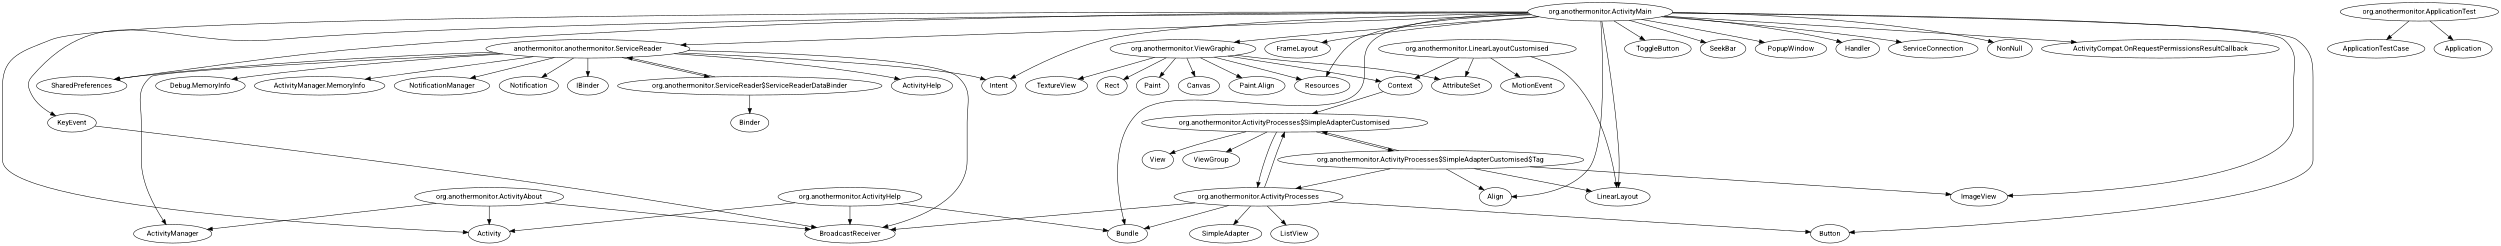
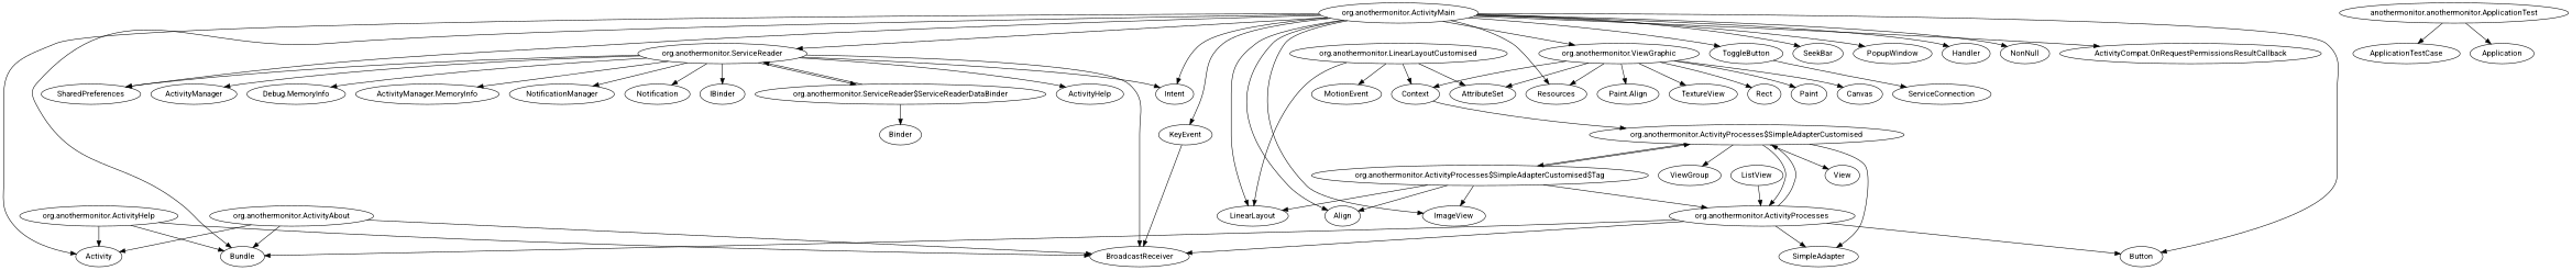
  digraph {
    fontname=Roboto
    node [fontname=Roboto]
    edge [fontname=Roboto]
    "org.anothermonitor.ActivityAbout"
    BroadcastReceiver
    Bundle
    Activity
    "org.anothermonitor.ActivityHelp"
    "org.anothermonitor.ActivityMain"
    SharedPreferences
-   FrameLayout
    LinearLayout
    n10 [label=Align]
    ImageView
    Resources
    Button
    ToggleButton
    "org.anothermonitor.ViewGraphic"
    SeekBar
    PopupWindow
-   "org.anothermonitor.ServiceReader" [label="anothermonitor.anothermonitor.ServiceReader"]
+   "org.anothermonitor.ServiceReader"
    Intent
    Handler
    ServiceConnection
    KeyEvent
    NonNull
    "ActivityCompat.OnRequestPermissionsResultCallback"
    Context
    AttributeSet
    Rect
    Paint
    Canvas
    "Paint.Align"
    TextureView
    ActivityManager
    "Debug.MemoryInfo"
    "ActivityManager.MemoryInfo"
    NotificationManager
    Notification
    IBinder
    "org.anothermonitor.ServiceReader$ServiceReaderDataBinder"
    n39 [label=ActivityHelp]
    "org.anothermonitor.ActivityProcesses$SimpleAdapterCustomised"
    Binder
    "org.anothermonitor.ActivityProcesses"
    SimpleAdapter
    ListView
    View
    ViewGroup
    "org.anothermonitor.ActivityProcesses$SimpleAdapterCustomised$Tag"
-   "org.anothermonitor.ApplicationTest"
+   "org.anothermonitor.ApplicationTest" [label="anothermonitor.anothermonitor.ApplicationTest"]
    ApplicationTestCase
    Application
    "org.anothermonitor.LinearLayoutCustomised"
    MotionEvent
    "org.anothermonitor.ActivityAbout" -> BroadcastReceiver
-   "org.anothermonitor.ActivityAbout" -> ActivityManager
+   "org.anothermonitor.ActivityAbout" -> Bundle
    "org.anothermonitor.ActivityAbout" -> Activity
    "org.anothermonitor.ActivityHelp" -> BroadcastReceiver
    "org.anothermonitor.ActivityHelp" -> Bundle
    "org.anothermonitor.ActivityHelp" -> Activity
    "org.anothermonitor.ActivityMain" -> Bundle
    "org.anothermonitor.ActivityMain" -> Activity
    "org.anothermonitor.ActivityMain" -> SharedPreferences
-   "org.anothermonitor.ActivityMain" -> FrameLayout
    "org.anothermonitor.ActivityMain" -> LinearLayout
    "org.anothermonitor.ActivityMain" -> n10
    "org.anothermonitor.ActivityMain" -> ImageView
    "org.anothermonitor.ActivityMain" -> Resources
    "org.anothermonitor.ActivityMain" -> Button
    "org.anothermonitor.ActivityMain" -> ToggleButton
    "org.anothermonitor.ActivityMain" -> "org.anothermonitor.ViewGraphic"
    "org.anothermonitor.ActivityMain" -> SeekBar
    "org.anothermonitor.ActivityMain" -> PopupWindow
    "org.anothermonitor.ActivityMain" -> "org.anothermonitor.ServiceReader"
    "org.anothermonitor.ActivityMain" -> Intent
    "org.anothermonitor.ActivityMain" -> Handler
-   "org.anothermonitor.ActivityMain" -> ServiceConnection
+   ToggleButton -> ServiceConnection
    "org.anothermonitor.ActivityMain" -> KeyEvent
    "org.anothermonitor.ActivityMain" -> NonNull
    "org.anothermonitor.ActivityMain" -> "ActivityCompat.OnRequestPermissionsResultCallback"
    "org.anothermonitor.ViewGraphic" -> Resources
    "org.anothermonitor.ViewGraphic" -> Context
    "org.anothermonitor.ViewGraphic" -> AttributeSet
    "org.anothermonitor.ViewGraphic" -> Rect
    "org.anothermonitor.ViewGraphic" -> Paint
    "org.anothermonitor.ViewGraphic" -> Canvas
    "org.anothermonitor.ViewGraphic" -> "Paint.Align"
    "org.anothermonitor.ViewGraphic" -> TextureView
    "org.anothermonitor.ServiceReader" -> BroadcastReceiver
    "org.anothermonitor.ServiceReader" -> SharedPreferences
    "org.anothermonitor.ServiceReader" -> Intent
    "org.anothermonitor.ServiceReader" -> ActivityManager
    "org.anothermonitor.ServiceReader" -> "Debug.MemoryInfo"
    "org.anothermonitor.ServiceReader" -> "ActivityManager.MemoryInfo"
    "org.anothermonitor.ServiceReader" -> NotificationManager
    "org.anothermonitor.ServiceReader" -> Notification
    "org.anothermonitor.ServiceReader" -> IBinder
    "org.anothermonitor.ServiceReader" -> "org.anothermonitor.ServiceReader$ServiceReaderDataBinder"
    "org.anothermonitor.ServiceReader" -> n39
    KeyEvent -> BroadcastReceiver
    Context -> "org.anothermonitor.ActivityProcesses$SimpleAdapterCustomised"
    "org.anothermonitor.ServiceReader$ServiceReaderDataBinder" -> "org.anothermonitor.ServiceReader"
    "org.anothermonitor.ServiceReader$ServiceReaderDataBinder" -> Binder
    "org.anothermonitor.ActivityProcesses$SimpleAdapterCustomised" -> "org.anothermonitor.ActivityProcesses"
+   "org.anothermonitor.ActivityProcesses$SimpleAdapterCustomised" -> SimpleAdapter
    "org.anothermonitor.ActivityProcesses$SimpleAdapterCustomised" -> View
    "org.anothermonitor.ActivityProcesses$SimpleAdapterCustomised" -> ViewGroup
    "org.anothermonitor.ActivityProcesses$SimpleAdapterCustomised" -> "org.anothermonitor.ActivityProcesses$SimpleAdapterCustomised$Tag"
    "org.anothermonitor.ActivityProcesses" -> BroadcastReceiver
    "org.anothermonitor.ActivityProcesses" -> Bundle
    "org.anothermonitor.ActivityProcesses" -> Button
    "org.anothermonitor.ActivityProcesses" -> "org.anothermonitor.ActivityProcesses$SimpleAdapterCustomised"
    "org.anothermonitor.ActivityProcesses" -> SimpleAdapter
-   "org.anothermonitor.ActivityProcesses" -> ListView
+   ListView -> "org.anothermonitor.ActivityProcesses"
    "org.anothermonitor.ActivityProcesses$SimpleAdapterCustomised$Tag" -> LinearLayout
    "org.anothermonitor.ActivityProcesses$SimpleAdapterCustomised$Tag" -> n10
    "org.anothermonitor.ActivityProcesses$SimpleAdapterCustomised$Tag" -> ImageView
    "org.anothermonitor.ActivityProcesses$SimpleAdapterCustomised$Tag" -> "org.anothermonitor.ActivityProcesses$SimpleAdapterCustomised"
    "org.anothermonitor.ActivityProcesses$SimpleAdapterCustomised$Tag" -> "org.anothermonitor.ActivityProcesses"
    "org.anothermonitor.ApplicationTest" -> ApplicationTestCase
    "org.anothermonitor.ApplicationTest" -> Application
    "org.anothermonitor.LinearLayoutCustomised" -> LinearLayout
    "org.anothermonitor.LinearLayoutCustomised" -> Context
    "org.anothermonitor.LinearLayoutCustomised" -> AttributeSet
    "org.anothermonitor.LinearLayoutCustomised" -> MotionEvent
  }
